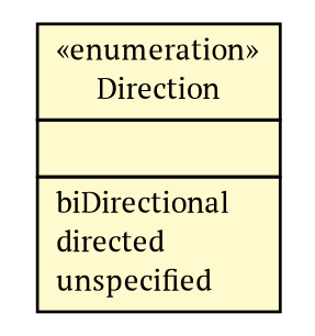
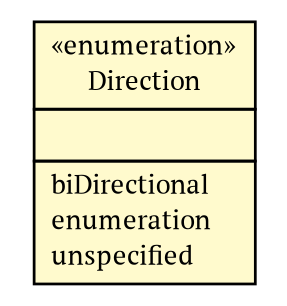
  digraph {
    nodesep=0.25
    ranksep=0.5
    fontname="PT Serif"
-   n1 [fontcolor=black fontname="PT Serif" fontsize=10.0 label=<<table title="org.tanjakostic.jcleancim.model.UmlAssociation.Direction" border="0" cellborder="1" cellspacing="0" cellpadding="2" port="p" bgcolor="lemonChiffon" href="./UmlAssociation.Direction.html"> 		<tr><td><table border="0" cellspacing="0" cellpadding="1"> <tr><td align="center" balign="center"> &#171;enumeration&#187; </td></tr> <tr><td align="center" balign="center"> Direction </td></tr> 		</table></td></tr> 		<tr><td><table border="0" cellspacing="0" cellpadding="1"> <tr><td align="left" balign="left">  </td></tr> 		</table></td></tr> 		<tr><td><table border="0" cellspacing="0" cellpadding="1"> <tr><td align="left" balign="left"> biDirectional </td></tr> <tr><td align="left" balign="left"> directed </td></tr> <tr><td align="left" balign="left"> unspecified </td></tr> 		</table></td></tr> 		</table>> shape=plaintext]
+   n1 [fontcolor=black fontname="PT Serif" fontsize=10.0 label=<<table title="org.tanjakostic.jcleancim.model.UmlAssociation.Direction" border="0" cellborder="1" cellspacing="0" cellpadding="2" port="p" bgcolor="lemonChiffon" href="./UmlAssociation.Direction.html"> 		<tr><td><table border="0" cellspacing="0" cellpadding="1"> <tr><td align="center" balign="center"> &#171;enumeration&#187; </td></tr> <tr><td align="center" balign="center"> Direction </td></tr> 		</table></td></tr> 		<tr><td><table border="0" cellspacing="0" cellpadding="1"> <tr><td align="left" balign="left">  </td></tr> 		</table></td></tr> 		<tr><td><table border="0" cellspacing="0" cellpadding="1"> <tr><td align="left" balign="left"> biDirectional </td></tr> <tr><td align="left" balign="left"> enumeration </td></tr> <tr><td align="left" balign="left"> unspecified </td></tr> 		</table></td></tr> 		</table>> shape=plaintext]
  }
